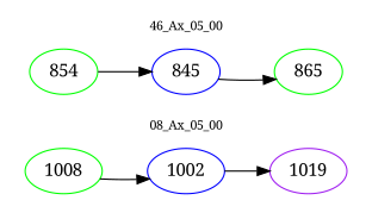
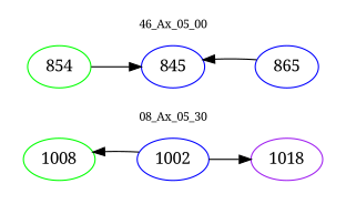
  digraph {
    fontname="Noto Serif"
    rankdir=LR
    node [color=blue fontname="Noto Serif"]
    edge [color=black fontname="Noto Serif"]
    n1 [color=green label=1008]
    n2 [label=1002]
-   n3 [color=purple label=1019]
+   n3 [color=purple label=1018]
    n4 [color=green label=854]
    n5 [label=845]
-   n6 [color=green label=865]
+   n6 [label=865]
    subgraph cluster_1 {
      color=white
      fontsize=10
-     label="08_Ax_05_00"
+     label="08_Ax_05_30"
      n1
      n2
      n3
    }
    subgraph cluster_2 {
      color=white
      fontsize=10
      label="46_Ax_05_00"
      n4
      n5
      n6
    }
-   n1 -> n2
+   n2 -> n1
    n2 -> n3
    n4 -> n5
-   n5 -> n6
+   n6 -> n5
  }
